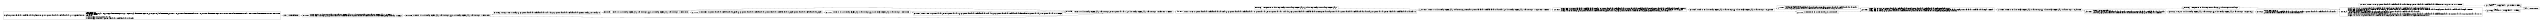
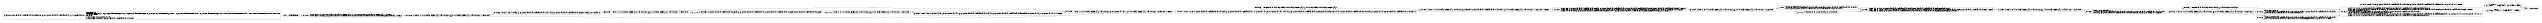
  digraph {
    fontname="DejaVu Sans"
    rankdir=LR
    node [fontname="DejaVu Sans" shape=record]
    edge [fontname="DejaVu Sans"]
    n1 [label="{28\:\ ?|MTH_ENTER_BLOCK\l}"]
    n2 [label="{30\:\ 0x0000|0x0000: CONST  (r0 I:??[int, float, boolean, short, byte, char, OBJECT, ARRAY]) = (0 ??[int, float, boolean, short, byte, char, OBJECT, ARRAY])  (LINE:3866)\l0x0001: IGET  (r1 I:boolean) = (r5 I:androidx.recyclerview.widget.RecyclerView) androidx.recyclerview.widget.RecyclerView.mPreserveFocusAfterLayout boolean  (LINE:3867)\l}"]
    n3 [label="{31\:\ 0x0003|0x0003: IF  (r1 I:??[int, boolean, OBJECT, ARRAY, byte, short, char]) == (0 ??[int, boolean, OBJECT, ARRAY, byte, short, char])  \-\> B:37:0x0013 \l}"]
    n4 [label="{32\:\ 0x0005|0x0005: INVOKE  (r1 I:boolean) = (r5 I:androidx.recyclerview.widget.RecyclerView) type: VIRTUAL call: androidx.recyclerview.widget.RecyclerView.hasFocus():boolean A[MD:():boolean (c)]\l}"]
    n5 [label="{37\:\ 0x0013|0x0013: IF  (r0 I:??[int, boolean, OBJECT, ARRAY, byte, short, char] A[D('child' android.view.View)]) != (0 ??[int, boolean, OBJECT, ARRAY, byte, short, char])  \-\> B:39:0x0017  (LINE:3871)\l}"]
    n6 [label="{33\:\ 0x0009|0x0009: IF  (r1 I:??[int, boolean, OBJECT, ARRAY, byte, short, char]) == (0 ??[int, boolean, OBJECT, ARRAY, byte, short, char])  \-\> B:37:0x0013 \l}"]
    n7 [label="{39\:\ 0x0017|0x0017: INVOKE  (r1 I:androidx.recyclerview.widget.RecyclerView$ViewHolder) = (r5 I:androidx.recyclerview.widget.RecyclerView), (r0 I:android.view.View A[D('child' android.view.View)]) type: VIRTUAL call: androidx.recyclerview.widget.RecyclerView.findContainingViewHolder(android.view.View):androidx.recyclerview.widget.RecyclerView$ViewHolder A[MD:(android.view.View):androidx.recyclerview.widget.RecyclerView$ViewHolder (m)]\l}"]
    n8 [label="{34\:\ 0x000b|0x000b: IGET  (r1 I:androidx.recyclerview.widget.RecyclerView$Adapter) = (r5 I:androidx.recyclerview.widget.RecyclerView) androidx.recyclerview.widget.RecyclerView.mAdapter androidx.recyclerview.widget.RecyclerView$Adapter \l}"]
    n9 [label="{35\:\ 0x000d|0x000d: IF  (r1 I:??[int, boolean, OBJECT, ARRAY, byte, short, char]) == (0 ??[int, boolean, OBJECT, ARRAY, byte, short, char])  \-\> B:37:0x0013 \l}"]
    n10 [label="{36\:\ 0x000f|0x000f: INVOKE  (r0 I:android.view.View A[D('child' android.view.View)]) = (r5 I:androidx.recyclerview.widget.RecyclerView) type: VIRTUAL call: androidx.recyclerview.widget.RecyclerView.getFocusedChild():android.view.View A[MD:():android.view.View (c)] (LINE:3868)\l}"]
    n11 [label="{38\:\ 0x0015|0x0015: CONST  (r1 I:??[int, float, boolean, short, byte, char, OBJECT, ARRAY]) = (0 ??[int, float, boolean, short, byte, char, OBJECT, ARRAY]) \l}"]
    n12 [label="{40\:\ 0x001b|0x001b: IF  (r1 I:??[int, boolean, OBJECT, ARRAY, byte, short, char] A[D('focusedVh' androidx.recyclerview.widget.RecyclerView$ViewHolder)]) != (0 ??[int, boolean, OBJECT, ARRAY, byte, short, char])  \-\> B:42:0x0021  (LINE:3872)\l}"]
    n13 [label="{42\:\ 0x0021|0x0021: IGET  (r2 I:androidx.recyclerview.widget.RecyclerView$State) = (r5 I:androidx.recyclerview.widget.RecyclerView) androidx.recyclerview.widget.RecyclerView.mState androidx.recyclerview.widget.RecyclerView$State  (LINE:3875)\l0x0023: IGET  (r3 I:androidx.recyclerview.widget.RecyclerView$Adapter) = (r5 I:androidx.recyclerview.widget.RecyclerView) androidx.recyclerview.widget.RecyclerView.mAdapter androidx.recyclerview.widget.RecyclerView$Adapter \l0x0025: INVOKE  (r3 I:boolean) = (r3 I:androidx.recyclerview.widget.RecyclerView$Adapter) type: VIRTUAL call: androidx.recyclerview.widget.RecyclerView.Adapter.hasStableIds():boolean A[MD:():boolean (m)]\l}"]
    n14 [label="{41\:\ 0x001d|0x001d: INVOKE  (r5 I:androidx.recyclerview.widget.RecyclerView) type: DIRECT call: androidx.recyclerview.widget.RecyclerView.resetFocusInfo():void A[MD:():void (m)] (LINE:3873)\l}"]
    n15 [label="{55\:\ ?|SYNTHETIC\lRETURN\l|0x0055: RETURN   A[SYNTHETIC] (LINE:3884)\l}"]
    n16 [label="{43\:\ 0x0029|0x0029: IF  (r3 I:??[int, boolean, OBJECT, ARRAY, byte, short, char]) == (0 ??[int, boolean, OBJECT, ARRAY, byte, short, char])  \-\> B:45:0x0030 \l}"]
    n17 [label="{29\:\ ?|MTH_EXIT_BLOCK\l}"]
    n18 [label="{44\:\ 0x002b|0x002b: INVOKE  (r3 I:long) = \l  (r1 I:androidx.recyclerview.widget.RecyclerView$ViewHolder A[D('focusedVh' androidx.recyclerview.widget.RecyclerView$ViewHolder)])\l type: VIRTUAL call: androidx.recyclerview.widget.RecyclerView.ViewHolder.getItemId():long A[MD:():long (m)]\l}"]
    n19 [label="{45\:\ 0x0030|0x0030: CONST  (r3 I:??[long, double]) = (\-1 ??[long, double]) \l}"]
    n20 [label="{46\:\ 0x0032|0x0032: IPUT  (r3 I:long), (r2 I:androidx.recyclerview.widget.RecyclerView$State) androidx.recyclerview.widget.RecyclerView.State.mFocusedItemId long \l0x0034: IGET  (r2 I:androidx.recyclerview.widget.RecyclerView$State) = (r5 I:androidx.recyclerview.widget.RecyclerView) androidx.recyclerview.widget.RecyclerView.mState androidx.recyclerview.widget.RecyclerView$State  (LINE:3879)\l0x0036: IGET  (r3 I:boolean) = (r5 I:androidx.recyclerview.widget.RecyclerView) androidx.recyclerview.widget.RecyclerView.mDataSetHasChangedAfterLayout boolean \l}"]
    n21 [label="{47\:\ 0x0038|0x0038: IF  (r3 I:??[int, boolean, OBJECT, ARRAY, byte, short, char]) == (0 ??[int, boolean, OBJECT, ARRAY, byte, short, char])  \-\> B:49:0x003c \l}"]
    n22 [label="{48\:\ 0x003a|0x003a: CONST  (r3 I:??[int, float, short, byte, char]) = (\-1 ??[int, float, short, byte, char]) \l}"]
    n23 [label="{49\:\ 0x003c|0x003c: INVOKE  (r3 I:boolean) = \l  (r1 I:androidx.recyclerview.widget.RecyclerView$ViewHolder A[D('focusedVh' androidx.recyclerview.widget.RecyclerView$ViewHolder)])\l type: VIRTUAL call: androidx.recyclerview.widget.RecyclerView.ViewHolder.isRemoved():boolean A[MD:():boolean (m)] (LINE:3880)\l}"]
    n24 [label="{53\:\ 0x0049|0x0049: IPUT  (r3 I:int), (r2 I:androidx.recyclerview.widget.RecyclerView$State) androidx.recyclerview.widget.RecyclerView.State.mFocusedItemPosition int \l0x004b: IGET  (r2 I:androidx.recyclerview.widget.RecyclerView$State) = (r5 I:androidx.recyclerview.widget.RecyclerView) androidx.recyclerview.widget.RecyclerView.mState androidx.recyclerview.widget.RecyclerView$State  (LINE:3882)\l0x004d: IGET  (r3 I:android.view.View) = \l  (r1 I:androidx.recyclerview.widget.RecyclerView$ViewHolder A[D('focusedVh' androidx.recyclerview.widget.RecyclerView$ViewHolder)])\l androidx.recyclerview.widget.RecyclerView.ViewHolder.itemView android.view.View \l0x004f: INVOKE  (r3 I:int) = (r5 I:androidx.recyclerview.widget.RecyclerView), (r3 I:android.view.View) type: DIRECT call: androidx.recyclerview.widget.RecyclerView.getDeepestFocusedViewWithId(android.view.View):int A[MD:(android.view.View):int (m)]\l0x0053: IPUT  (r3 I:int), (r2 I:androidx.recyclerview.widget.RecyclerView$State) androidx.recyclerview.widget.RecyclerView.State.mFocusedSubChildId int \l}"]
    n25 [label="{50\:\ 0x0040|0x0040: IF  (r3 I:??[int, boolean, OBJECT, ARRAY, byte, short, char]) == (0 ??[int, boolean, OBJECT, ARRAY, byte, short, char])  \-\> B:52:0x0045 \l}"]
    n26 [label="{54\:\ 0x0055|RETURN\lORIG_RETURN\l|0x0055: RETURN    (LINE:3884)\l}"]
    n27 [label="{51\:\ 0x0042|0x0042: IGET  (r3 I:int) = \l  (r1 I:androidx.recyclerview.widget.RecyclerView$ViewHolder A[D('focusedVh' androidx.recyclerview.widget.RecyclerView$ViewHolder)])\l androidx.recyclerview.widget.RecyclerView.ViewHolder.mOldPosition int \l}"]
+   n28 [label="{52\:\ 0x0045|0x0045: INVOKE  (r3 I:int) = \l  (r1 I:androidx.recyclerview.widget.RecyclerView$ViewHolder A[D('focusedVh' androidx.recyclerview.widget.RecyclerView$ViewHolder)])\l type: VIRTUAL call: androidx.recyclerview.widget.RecyclerView.ViewHolder.getAdapterPosition():int A[MD:():int (m)] (LINE:3881)\l}"]
    n29 [label="{private void androidx.recyclerview.widget.RecyclerView.saveFocusInfo((r5 'this' I:androidx.recyclerview.widget.RecyclerView A[IMMUTABLE_TYPE, THIS]))  | USE_LINES_HINTS\lCROSS_EDGE: B:53:0x0049 \-\> B:54:0x0055, CROSS_EDGE: B:51:0x0042 \-\> B:53:0x0049, CROSS_EDGE: B:52:0x0045 \-\> B:53:0x0049, CROSS_EDGE: B:45:0x0030 \-\> B:46:0x0032, CROSS_EDGE: B:39:0x0017 \-\> B:40:0x001b, CROSS_EDGE: B:35:0x000d \-\> B:37:0x0013, CROSS_EDGE: B:33:0x0009 \-\> B:37:0x0013, CROSS_EDGE: B:31:0x0003 \-\> B:37:0x0013\lINLINE_NOT_NEEDED\lDebug Info:\l  0x0001\-0x0055: r0 'child' Landroid\/view\/View;\l  0x001b\-0x0055: r1 'focusedVh' Landroidx\/recyclerview\/widget\/RecyclerView$ViewHolder;\l}"]
    n1 -> n2
    n2 -> n3
    n3 -> n4 [style=dashed]
    n3 -> n5
    n4 -> n6
    n5 -> n7
    n6 -> n5
    n6 -> n8 [style=dashed]
    n7 -> n12
    n8 -> n9
    n9 -> n5
    n9 -> n10 [style=dashed]
    n10 -> n5
    n11 -> n12
    n12 -> n13
    n13 -> n16
    n14 -> n15 [style=dashed]
    n15 -> n17
    n16 -> n18 [style=dashed]
    n16 -> n19 [style=dashed]
    n18 -> n20
    n19 -> n20
    n20 -> n21
    n21 -> n22 [style=dashed]
    n21 -> n23
    n22 -> n24
    n23 -> n25
    n24 -> n26
    n25 -> n27 [style=dashed]
+   n25 -> n28
    n26 -> n17
    n27 -> n24
+   n28 -> n24
    n29 -> n1
  }
